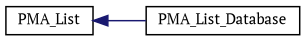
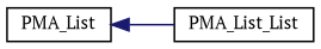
  digraph {
    rankdir=LR
    fontname="PT Serif"
    node [color=black fillcolor=white fontname="PT Serif" fontsize=10 shape=record style=filled]
    n1 [height=0.2 label=PMA_List width=0.4]
-   n2 [height=0.2 label=PMA_List_Database width=0.4]
+   n2 [height=0.2 label=PMA_List_List width=0.4]
    n1 -> n2 [color=midnightblue dir=back fontname="PT Serif" fontsize=10 labelfontname=Helvetica labelfontsize=10 style=solid]
  }
